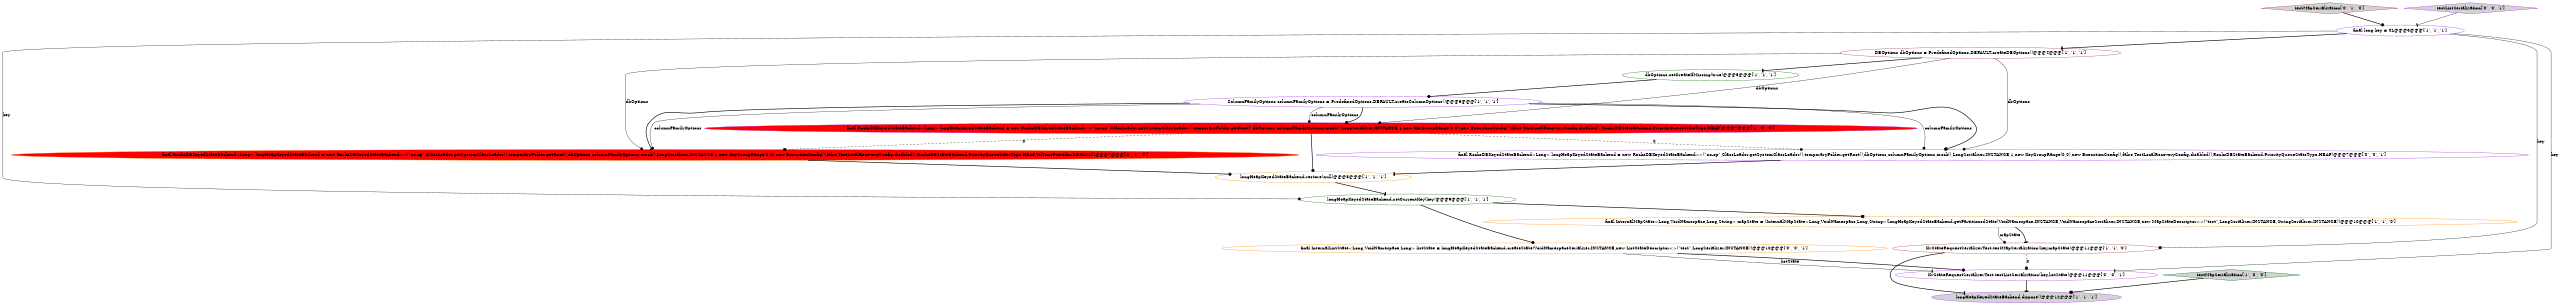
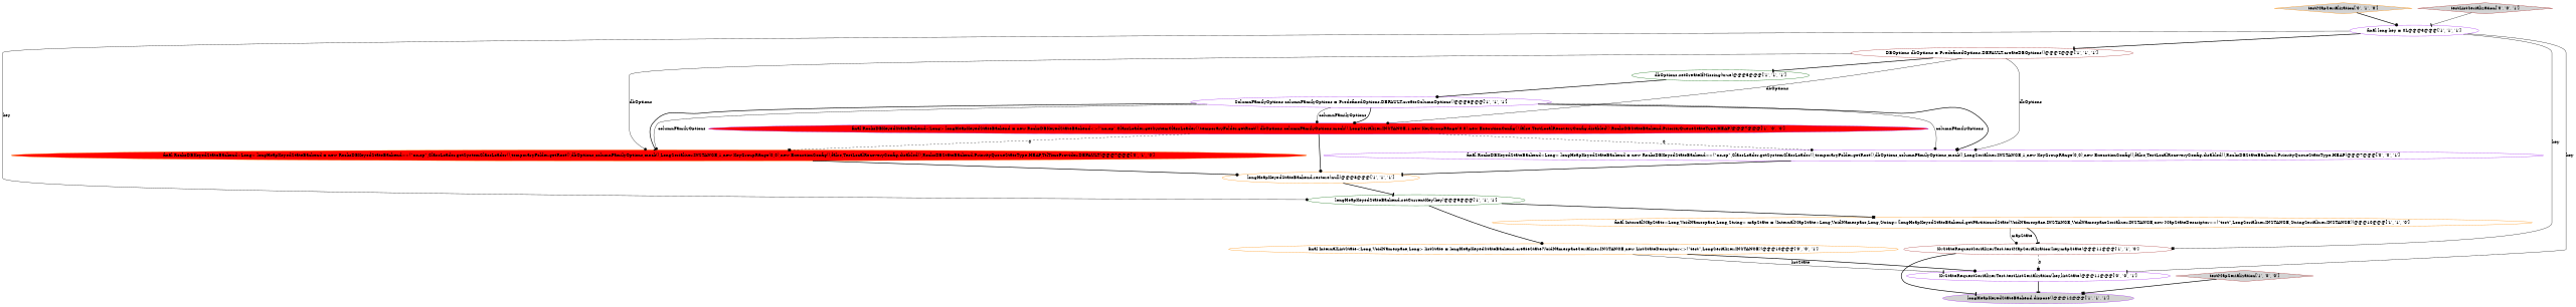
  digraph {
    node [color=purple fillcolor=white shape=ellipse style=filled]
    edge [arrowhead=dot style=bold]
    n1 [label="ColumnFamilyOptions columnFamilyOptions = PredefinedOptions.DEFAULT.createColumnOptions()@@@6@@@['1', '1', '1']"]
    n2 [fillcolor=red label="final RocksDBKeyedStateBackend<Long> longHeapKeyedStateBackend = new RocksDBKeyedStateBackend<>(\"no-op\",ClassLoader.getSystemClassLoader(),temporaryFolder.getRoot(),dbOptions,columnFamilyOptions,mock(),LongSerializer.INSTANCE,1,new KeyGroupRange(0,0),new ExecutionConfig(),false,TestLocalRecoveryConfig.disabled(),RocksDBStateBackend.PriorityQueueStateType.HEAP)@@@7@@@['1', '0', '0']"]
    n3 [label="final RocksDBKeyedStateBackend<Long> longHeapKeyedStateBackend = new RocksDBKeyedStateBackend<>(\"no-op\",ClassLoader.getSystemClassLoader(),temporaryFolder.getRoot(),dbOptions,columnFamilyOptions,mock(),LongSerializer.INSTANCE,1,new KeyGroupRange(0,0),new ExecutionConfig(),false,TestLocalRecoveryConfig.disabled(),RocksDBStateBackend.PriorityQueueStateType.HEAP)@@@7@@@['0', '0', '1']"]
    n4 [color=darkorange fillcolor=red label="final RocksDBKeyedStateBackend<Long> longHeapKeyedStateBackend = new RocksDBKeyedStateBackend<>(\"no-op\",ClassLoader.getSystemClassLoader(),temporaryFolder.getRoot(),dbOptions,columnFamilyOptions,mock(),LongSerializer.INSTANCE,1,new KeyGroupRange(0,0),new ExecutionConfig(),false,TestLocalRecoveryConfig.disabled(),RocksDBStateBackend.PriorityQueueStateType.HEAP,TtlTimeProvider.DEFAULT)@@@7@@@['0', '1', '0']"]
    n5 [color=darkorange label="longHeapKeyedStateBackend.restore(null)@@@8@@@['1', '1', '1']"]
    n6 [color=darkgreen label="longHeapKeyedStateBackend.setCurrentKey(key)@@@9@@@['1', '1', '1']"]
    n7 [color=darkorange label="final InternalMapState<Long,VoidNamespace,Long,String> mapState = (InternalMapState<Long,VoidNamespace,Long,String>)longHeapKeyedStateBackend.getPartitionedState(VoidNamespace.INSTANCE,VoidNamespaceSerializer.INSTANCE,new MapStateDescriptor<>(\"test\",LongSerializer.INSTANCE,StringSerializer.INSTANCE))@@@10@@@['1', '1', '0']"]
    n8 [color=darkorange label="final InternalListState<Long,VoidNamespace,Long> listState = longHeapKeyedStateBackend.createState(VoidNamespaceSerializer.INSTANCE,new ListStateDescriptor<>(\"test\",LongSerializer.INSTANCE))@@@10@@@['0', '0', '1']"]
    n9 [color=brown label="KvStateRequestSerializerTest.testMapSerialization(key,mapState)@@@11@@@['1', '1', '0']"]
    n10 [label="KvStateRequestSerializerTest.testListSerialization(key,listState)@@@11@@@['0', '0', '1']"]
    n11 [fillcolor=lightgray label="longHeapKeyedStateBackend.dispose()@@@12@@@['1', '1', '1']"]
-   n12 [color=darkgreen fillcolor=lightgray label="testMapSerialization['1', '0', '0']" shape=diamond]
+   n12 [color=brown fillcolor=lightgray label="testMapSerialization['1', '0', '0']" shape=diamond]
    n13 [label="final long key = 0L@@@3@@@['1', '1', '1']"]
    n14 [color=brown label="DBOptions dbOptions = PredefinedOptions.DEFAULT.createDBOptions()@@@4@@@['1', '1', '1']"]
    n15 [color=darkgreen label="dbOptions.setCreateIfMissing(true)@@@5@@@['1', '1', '1']"]
-   n16 [color=brown fillcolor=lightgray label="testMapSerialization['0', '1', '0']" shape=diamond]
-   n17 [fillcolor=lightgray label="testListSerialization['0', '0', '1']" shape=diamond]
+   n16 [color=darkorange fillcolor=lightgray label="testMapSerialization['0', '1', '0']" shape=diamond]
+   n17 [color=brown fillcolor=lightgray label="testListSerialization['0', '0', '1']" shape=diamond]
    n1 -> n2 [label=columnFamilyOptions style=solid]
    n1 -> n2
    n1 -> n3 [label=columnFamilyOptions style=solid]
    n1 -> n3 [arrowhead=box]
    n1 -> n4 [label=columnFamilyOptions style=solid]
    n1 -> n4 [arrowhead=tee]
    n2 -> n3 [label=0 style=dashed]
    n2 -> n4 [arrowhead=box label=0 style=dashed]
    n2 -> n5
    n3 -> n5 [arrowhead=tee]
    n4 -> n5
    n5 -> n6 [arrowhead=tee]
    n6 -> n7 [arrowhead=box]
    n6 -> n8
    n7 -> n9 [arrowhead=tee]
    n7 -> n9 [label=mapState style=solid]
    n8 -> n10 [arrowhead=tee label=listState style=solid]
    n8 -> n10
    n9 -> n10 [arrowhead=box label=0 style=dashed]
    n9 -> n11 [arrowhead=tee]
    n10 -> n11 [arrowhead=tee]
    n12 -> n11 [arrowhead=box]
    n13 -> n6 [label=key style=solid]
    n13 -> n9 [arrowhead=box label=key style=solid]
    n13 -> n10 [arrowhead=tee label=key style=solid]
    n13 -> n14 [arrowhead=tee]
    n14 -> n2 [label=dbOptions style=solid]
    n14 -> n3 [label=dbOptions style=solid]
    n14 -> n4 [label=dbOptions style=solid]
    n14 -> n15 [arrowhead=tee]
    n15 -> n1
    n16 -> n13
    n17 -> n13 [arrowhead=tee style=solid]
  }
